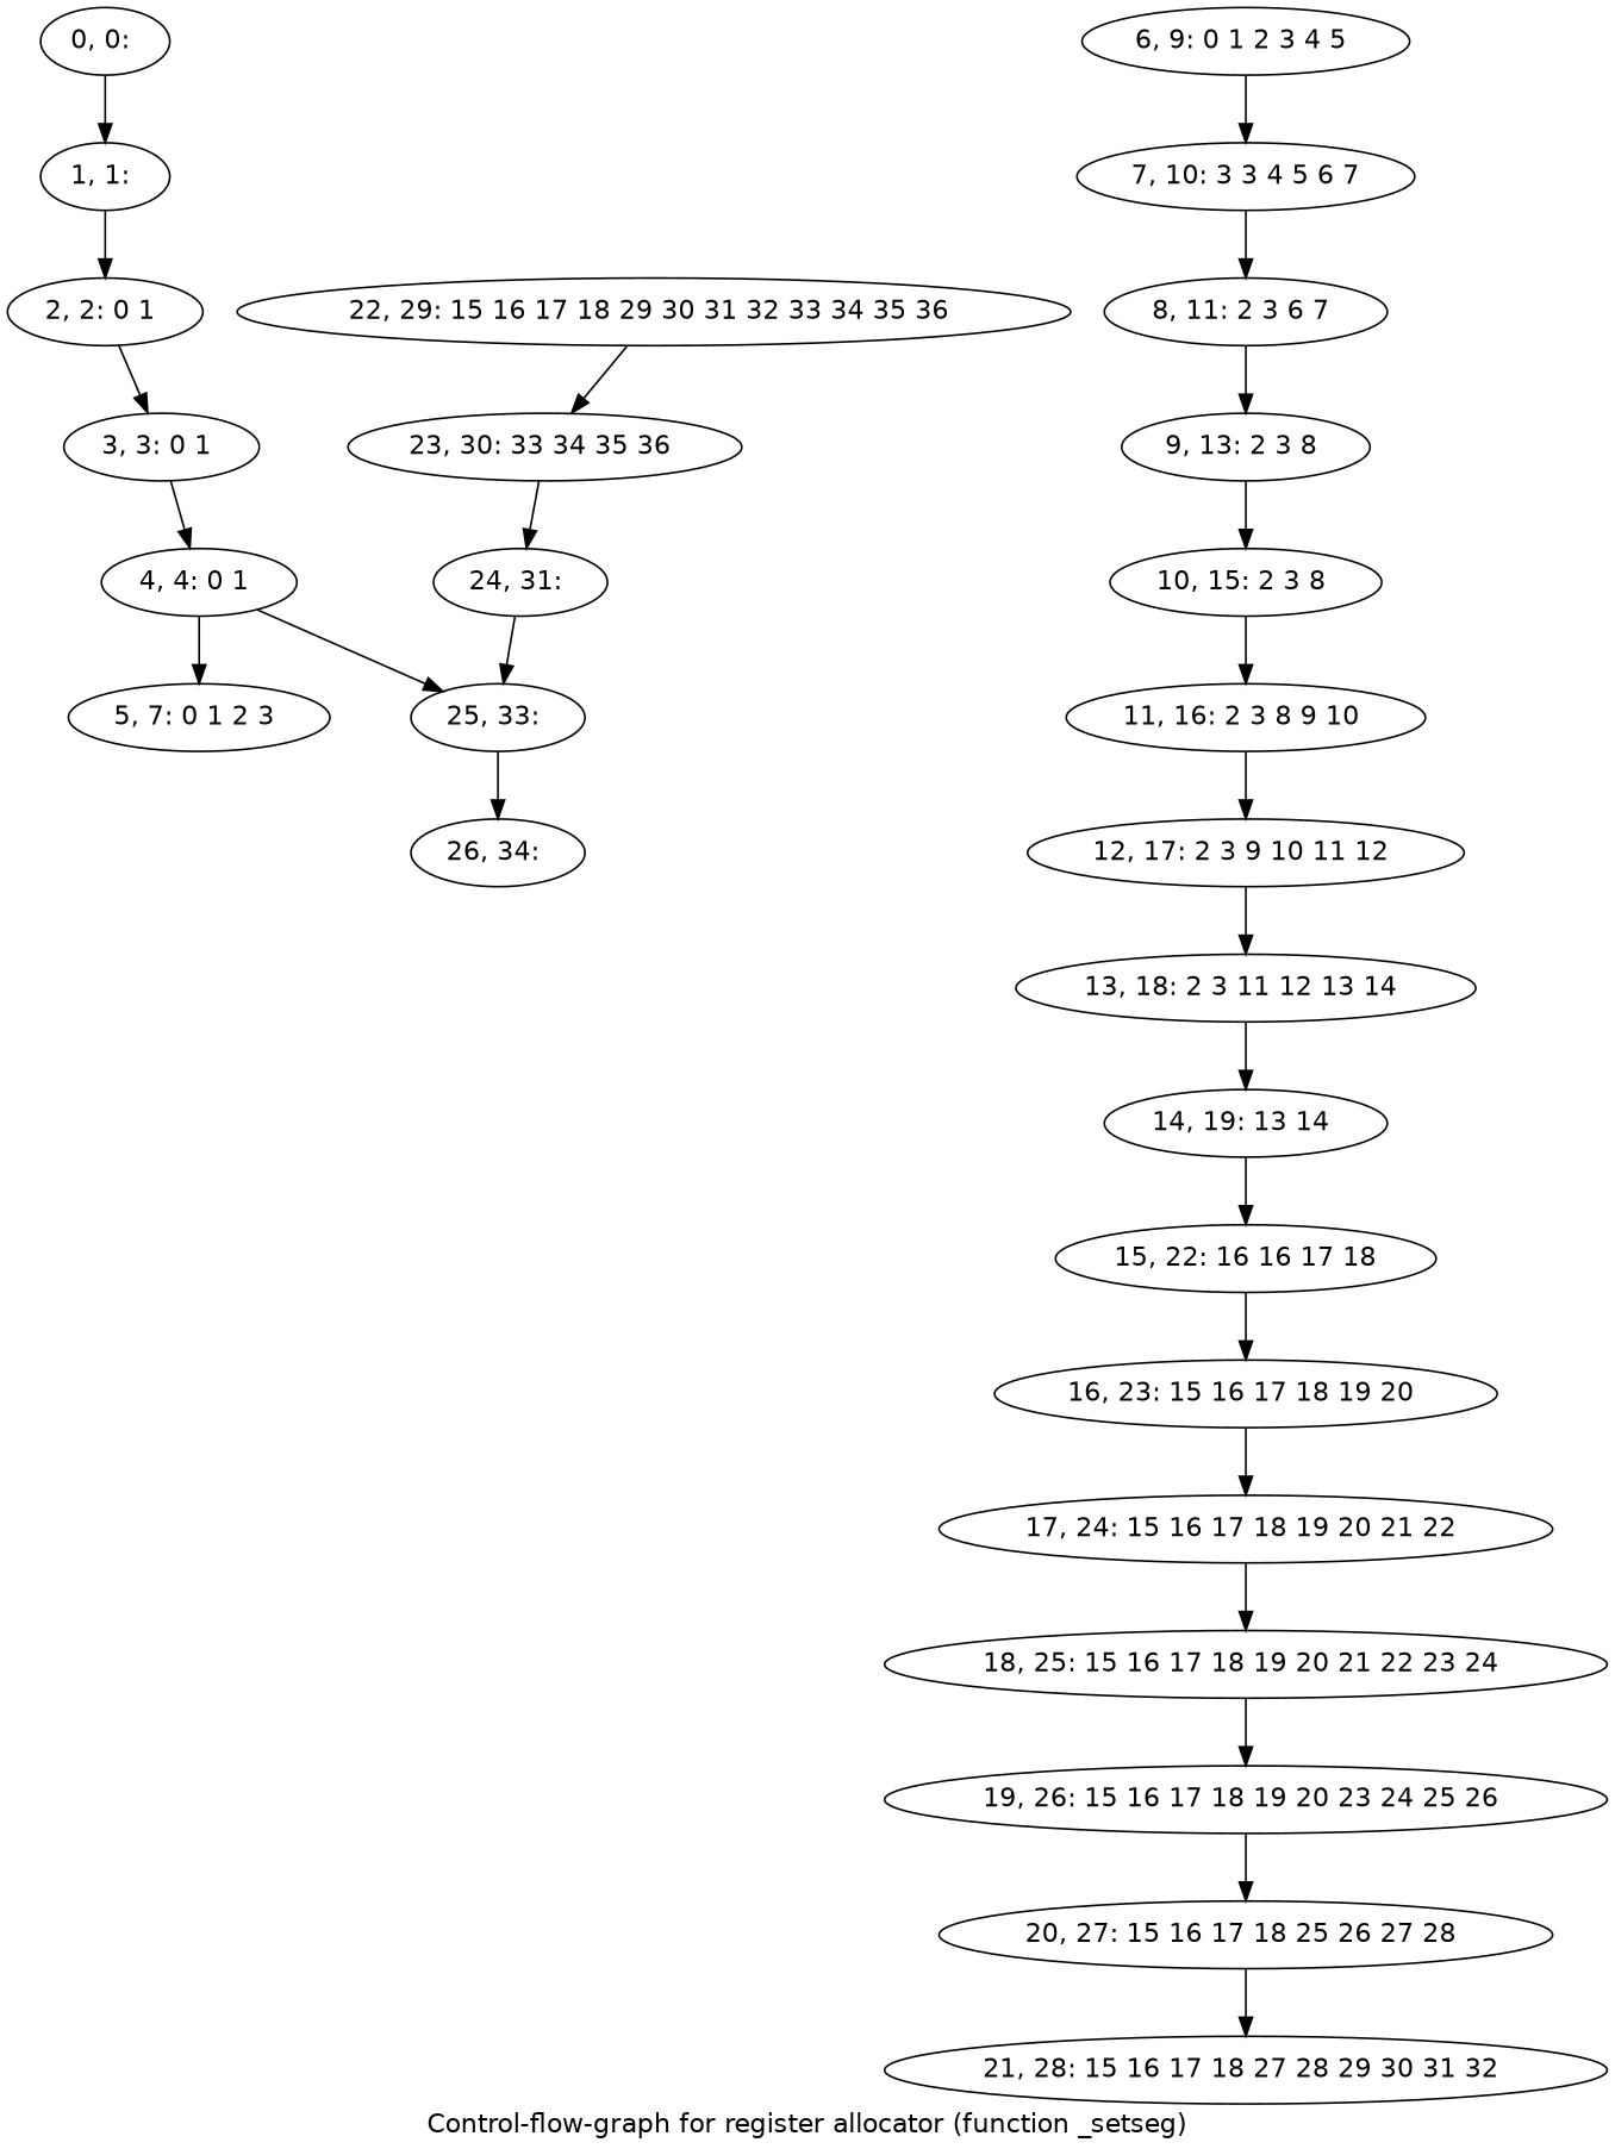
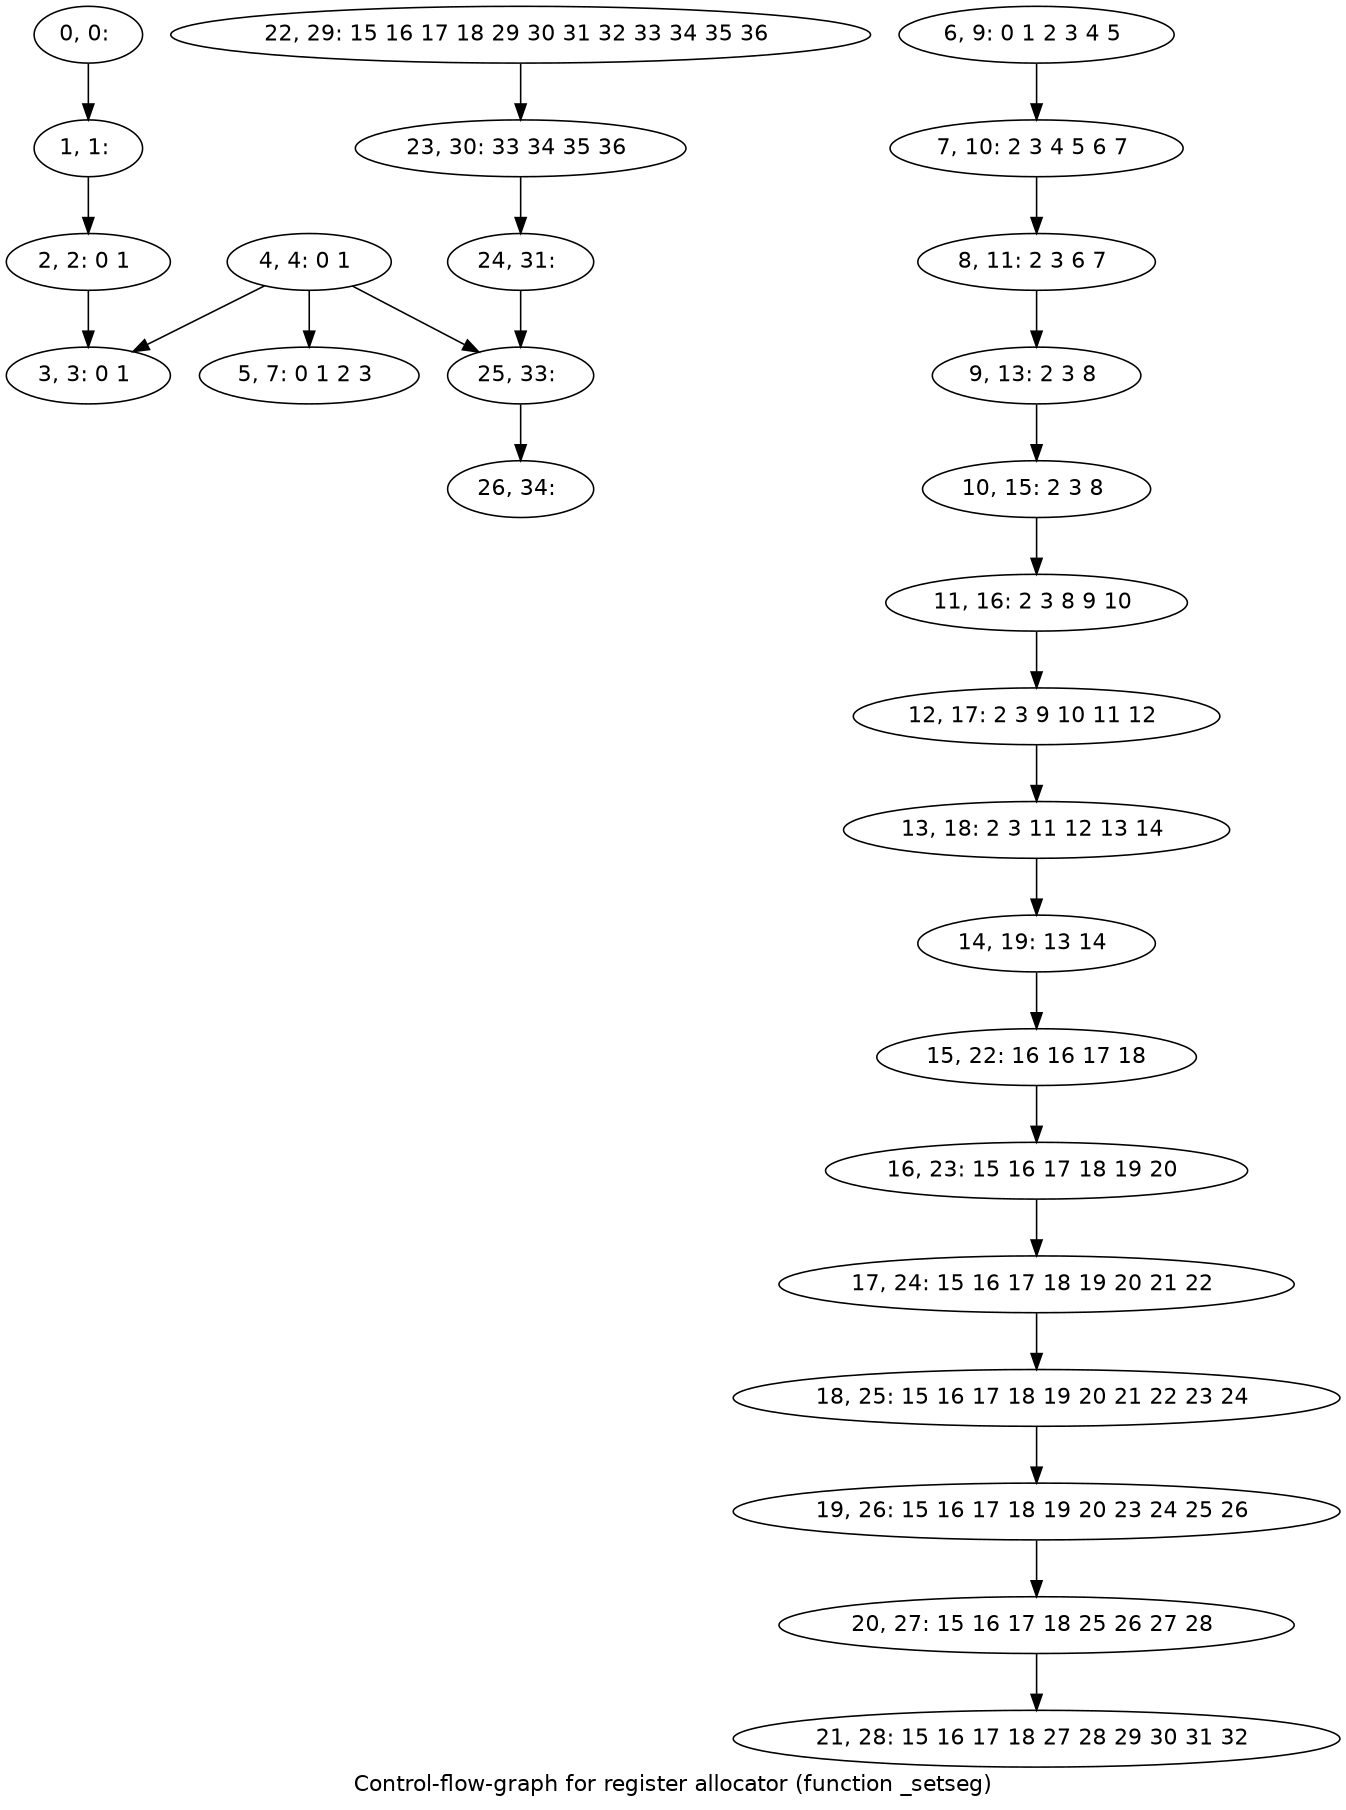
  digraph {
    fontname="DejaVu Sans"
    label="Control-flow-graph for register allocator (function _setseg)"
    node [fontname="DejaVu Sans"]
    edge [fontname="DejaVu Sans"]
    n1 [label="0, 0: "]
    n2 [label="1, 1: "]
    n3 [label="2, 2: 0 1 "]
    n4 [label="3, 3: 0 1 "]
    n5 [label="4, 4: 0 1 "]
    n6 [label="5, 7: 0 1 2 3 "]
    n7 [label="25, 33: "]
    n8 [label="26, 34: "]
    n9 [label="6, 9: 0 1 2 3 4 5 "]
-   n10 [label="7, 10: 3 3 4 5 6 7"]
+   n10 [label="7, 10: 2 3 4 5 6 7 "]
    n11 [label="8, 11: 2 3 6 7 "]
    n12 [label="9, 13: 2 3 8 "]
    n13 [label="10, 15: 2 3 8 "]
    n14 [label="11, 16: 2 3 8 9 10 "]
    n15 [label="12, 17: 2 3 9 10 11 12 "]
    n16 [label="13, 18: 2 3 11 12 13 14 "]
    n17 [label="14, 19: 13 14 "]
    n18 [label="15, 22: 16 16 17 18"]
    n19 [label="16, 23: 15 16 17 18 19 20 "]
    n20 [label="17, 24: 15 16 17 18 19 20 21 22 "]
    n21 [label="18, 25: 15 16 17 18 19 20 21 22 23 24 "]
    n22 [label="19, 26: 15 16 17 18 19 20 23 24 25 26 "]
    n23 [label="20, 27: 15 16 17 18 25 26 27 28 "]
    n24 [label="21, 28: 15 16 17 18 27 28 29 30 31 32 "]
    n25 [label="22, 29: 15 16 17 18 29 30 31 32 33 34 35 36 "]
    n26 [label="23, 30: 33 34 35 36 "]
    n27 [label="24, 31: "]
    n1 -> n2
    n2 -> n3
    n3 -> n4
-   n4 -> n5
+   n5 -> n4
    n5 -> n6
    n5 -> n7
    n7 -> n8
    n9 -> n10
    n10 -> n11
    n11 -> n12
    n12 -> n13
    n13 -> n14
    n14 -> n15
    n15 -> n16
    n16 -> n17
    n17 -> n18
    n18 -> n19
    n19 -> n20
    n20 -> n21
    n21 -> n22
    n22 -> n23
    n23 -> n24
    n25 -> n26
    n26 -> n27
    n27 -> n7
  }
